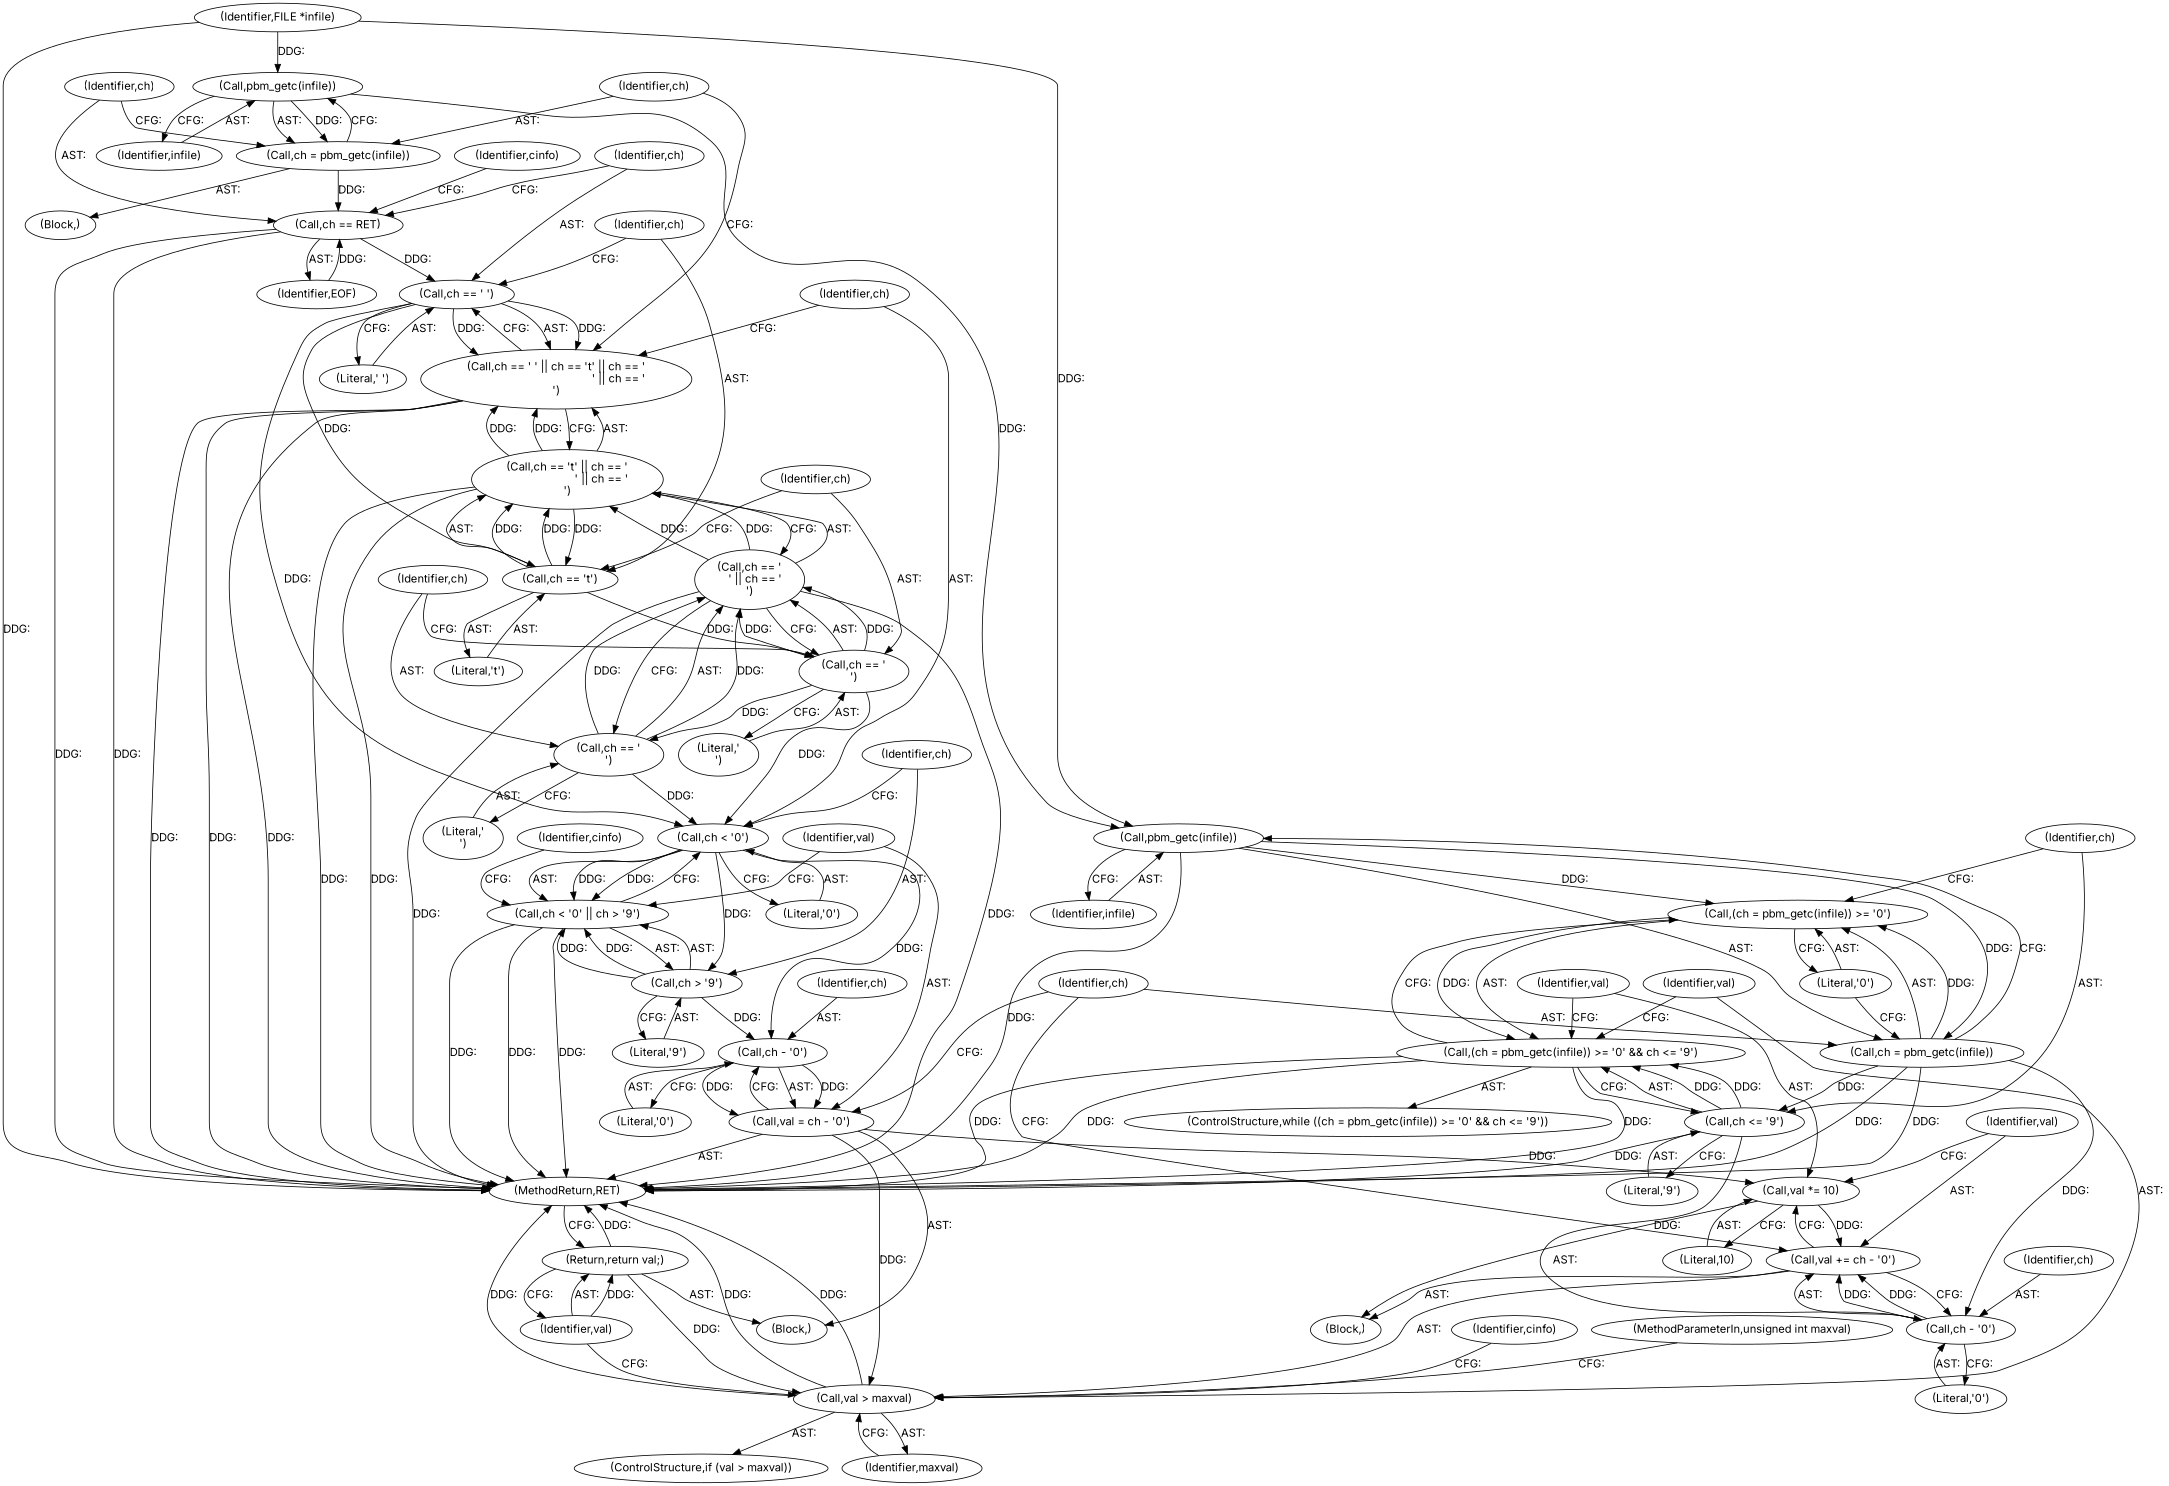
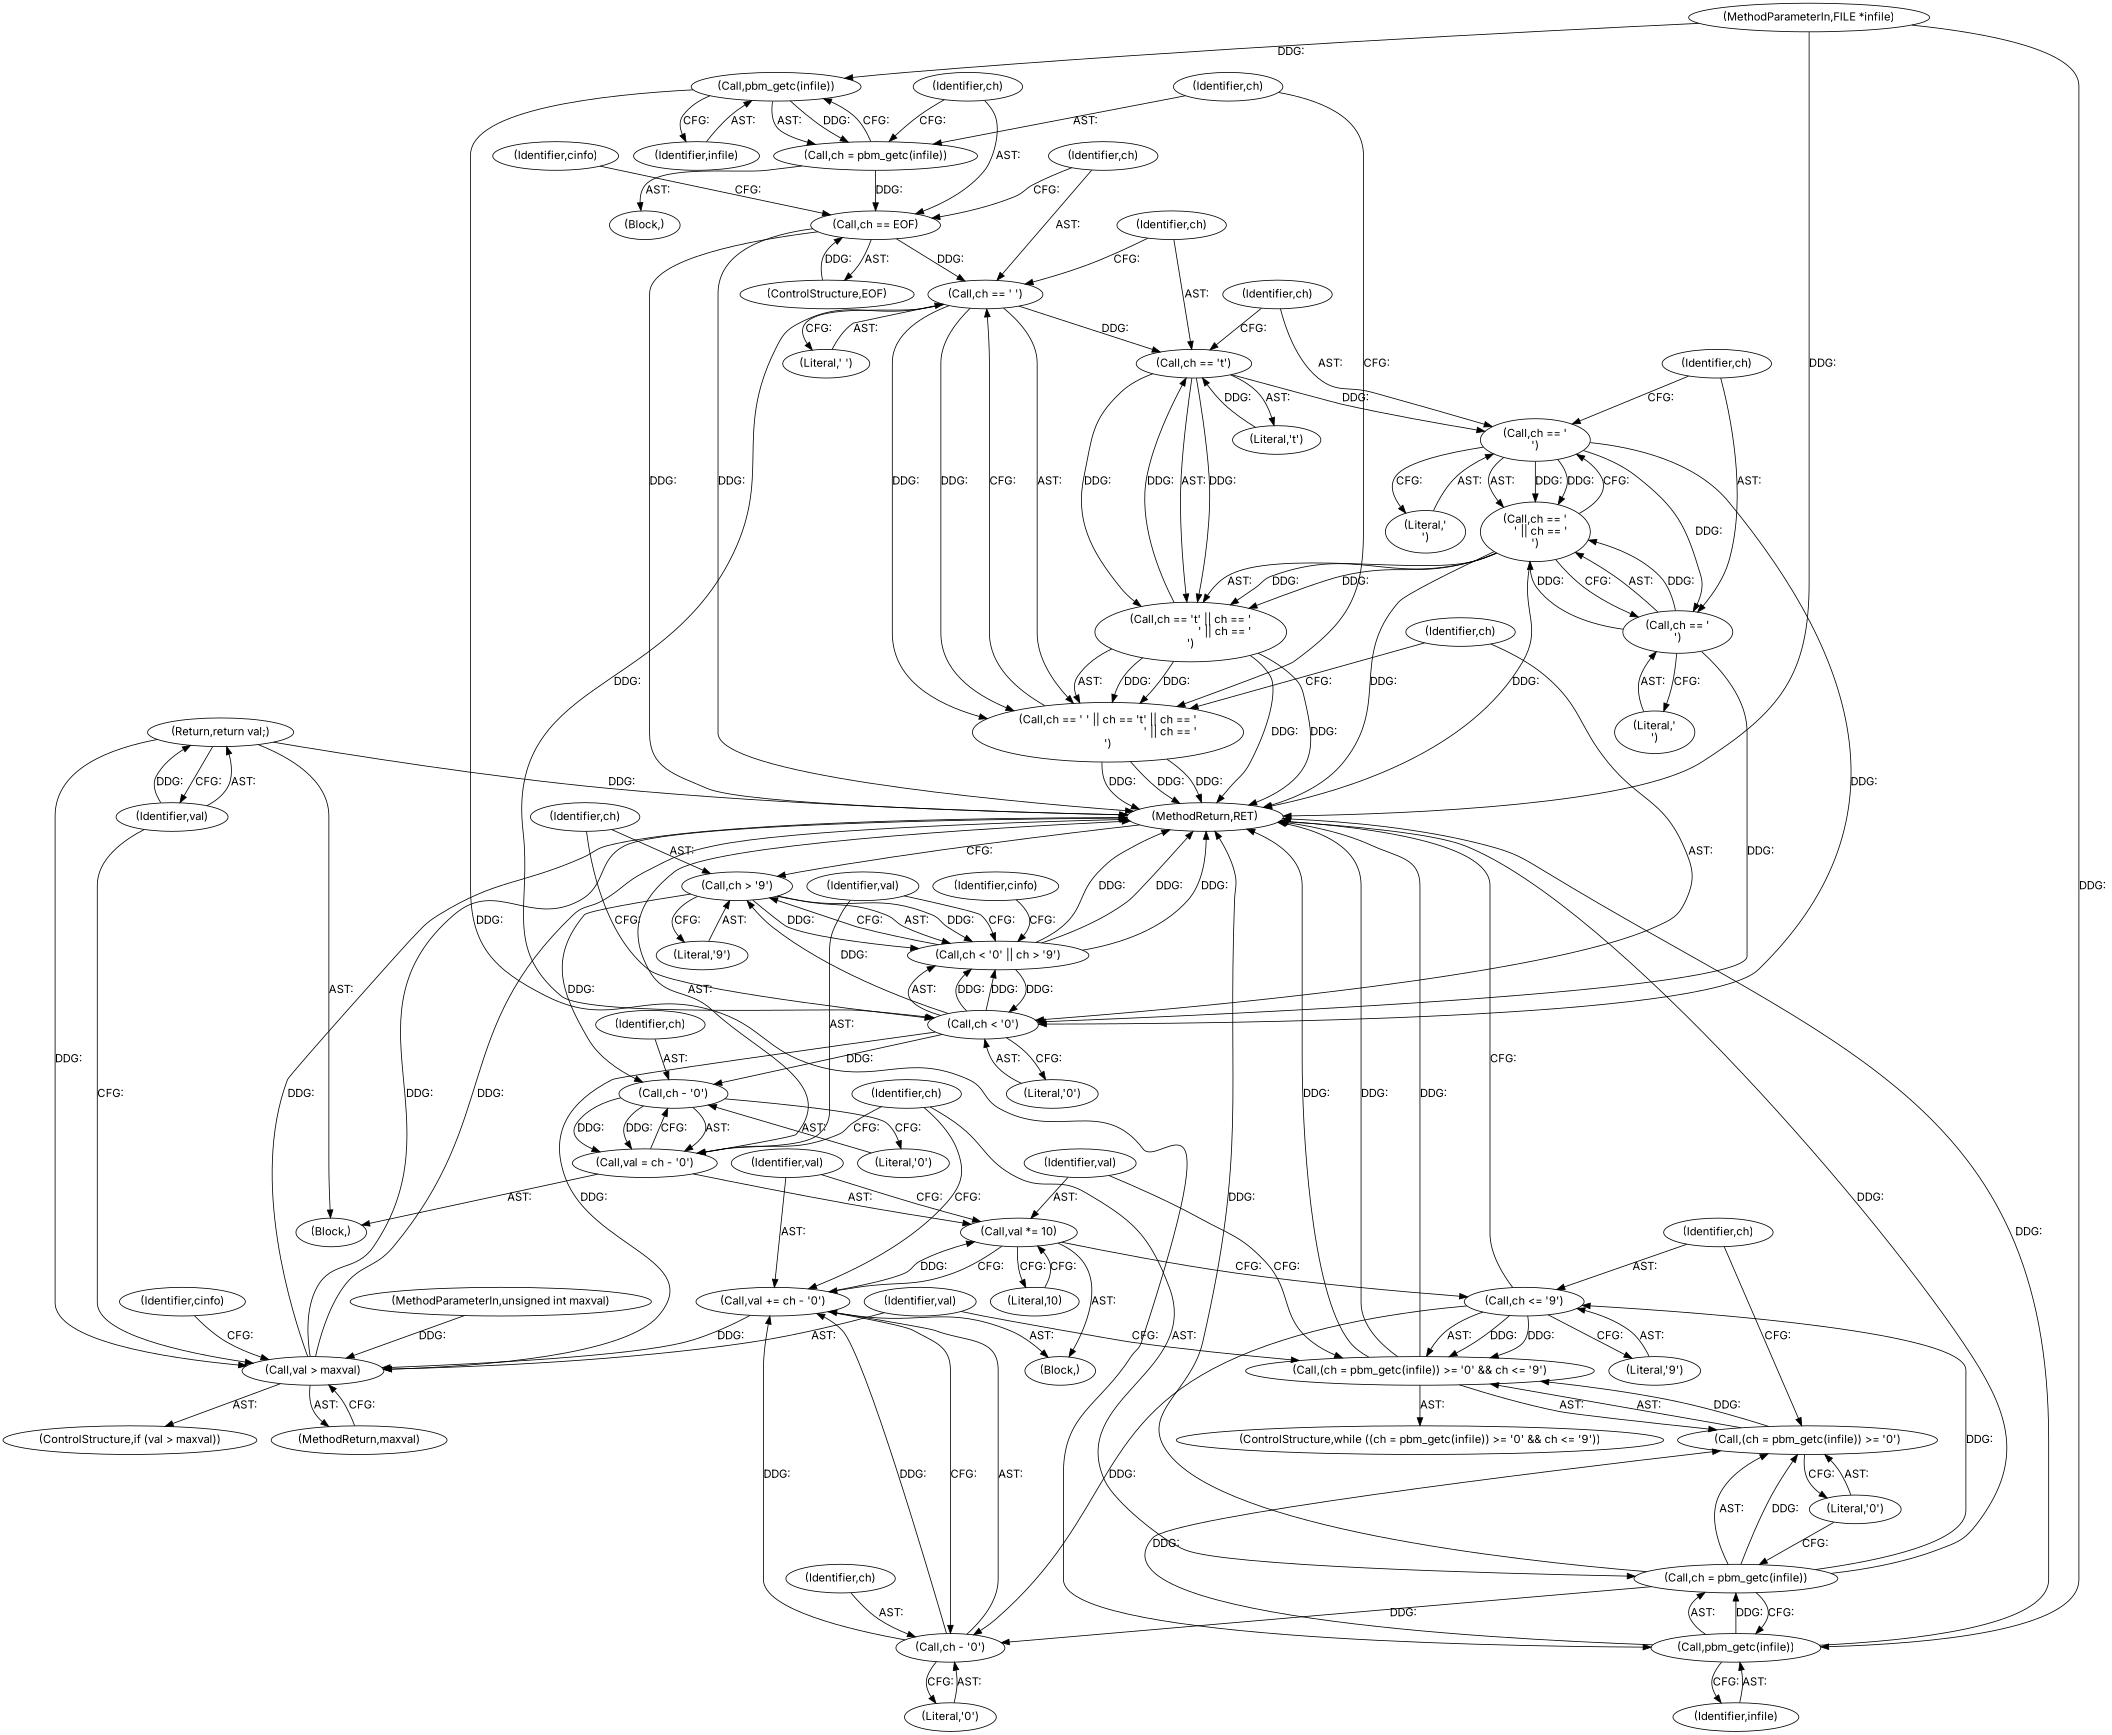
  digraph {
    fontname=Inter
    node [fontname=Inter]
    edge [fontname=Inter]
    n1 [label="(Call,pbm_getc(infile))"]
    n2 [label="(Call,ch = pbm_getc(infile))"]
    n3 [label="(Call,pbm_getc(infile))"]
    n4 [label="(Identifier,infile)"]
-   n5 [label="(Call,ch == RET)"]
+   n5 [label="(Call,ch == EOF)"]
    n6 [label="(Block,)"]
    n7 [label="(MethodReturn,RET)"]
    n8 [label="(Call,(ch = pbm_getc(infile)) >= '0')"]
    n9 [label="(Call,ch = pbm_getc(infile))"]
    n10 [label="(Identifier,infile)"]
-   n11 [label="(Identifier,FILE *infile)"]
+   n11 [label="(MethodParameterIn,FILE *infile)"]
    n12 [label="(Return,return val;)"]
    n13 [label="(Call,ch == ' ')"]
-   n14 [label="(Identifier,EOF)"]
+   n14 [label="(ControlStructure,EOF)"]
    n15 [label="(Call,ch == ' ' || ch == '\t' || ch == '\n' || ch == '\r')"]
    n16 [label="(Call,ch == '\t')"]
    n17 [label="(Call,ch < '0')"]
    n18 [label="(Literal,' ')"]
    n19 [label="(Call,ch == '\t' || ch == '\n' || ch == '\r')"]
    n20 [label="(Call,ch == '\n')"]
    n21 [label="(Literal,'\t')"]
    n22 [label="(Call,ch < '0' || ch > '9')"]
    n23 [label="(Call,ch > '9')"]
    n24 [label="(Call,ch - '0')"]
    n25 [label="(Literal,'0')"]
    n26 [label="(Call,ch == '\n' || ch == '\r')"]
    n27 [label="(Call,ch == '\r')"]
    n28 [label="(Literal,'\n')"]
    n29 [label="(Literal,'\r')"]
    n30 [label="(Literal,'9')"]
    n31 [label="(Call,val = ch - '0')"]
    n32 [label="(Literal,'0')"]
    n33 [label="(Call,val *= 10)"]
    n34 [label="(Call,val > maxval)"]
    n35 [label="(Block,)"]
    n36 [label="(Call,val += ch - '0')"]
    n37 [label="(Block,)"]
    n38 [label="(Literal,10)"]
    n39 [label="(ControlStructure,if (val > maxval))"]
-   n40 [label="(Identifier,maxval)"]
+   n40 [label="(MethodReturn,maxval)"]
    n41 [label="(Call,ch - '0')"]
    n42 [label="(Literal,'0')"]
    n43 [label="(Identifier,val)"]
    n44 [label="(Call,(ch = pbm_getc(infile)) >= '0' && ch <= '9')"]
    n45 [label="(Literal,'0')"]
    n46 [label="(Call,ch <= '9')"]
    n47 [label="(ControlStructure,while ((ch = pbm_getc(infile)) >= '0' && ch <= '9'))"]
    n48 [label="(Literal,'9')"]
    n49 [label="(Identifier,ch)"]
    n50 [label="(Identifier,cinfo)"]
    n51 [label="(Identifier,ch)"]
    n52 [label="(Identifier,ch)"]
    n53 [label="(Identifier,ch)"]
    n54 [label="(Identifier,ch)"]
    n55 [label="(Identifier,val)"]
    n56 [label="(Identifier,val)"]
    n57 [label="(Identifier,cinfo)"]
    n58 [label="(Identifier,ch)"]
    n59 [label="(Identifier,ch)"]
    n60 [label="(Identifier,ch)"]
    n61 [label="(Identifier,ch)"]
    n62 [label="(Identifier,cinfo)"]
    n63 [label="(Identifier,ch)"]
    n64 [label="(Identifier,ch)"]
    n65 [label="(Identifier,val)"]
    n66 [label="(Identifier,val)"]
    n67 [label="(MethodParameterIn,unsigned int maxval)"]
    n68 [label="(Identifier,ch)"]
    n1 -> n2 [label="AST: "]
    n1 -> n2 [label="DDG: "]
    n1 -> n3 [label="DDG: "]
    n1 -> n4 [label="CFG: "]
    n2 -> n1 [label="CFG: "]
    n2 -> n5 [label="DDG: "]
    n2 -> n6 [label="AST: "]
    n3 -> n7 [label="DDG: "]
    n3 -> n8 [label="DDG: "]
    n3 -> n9 [label="AST: "]
    n3 -> n9 [label="DDG: "]
    n3 -> n10 [label="CFG: "]
    n4 -> n1 [label="AST: "]
    n5 -> n7 [label="DDG: "]
    n5 -> n7 [label="DDG: "]
    n5 -> n13 [label="DDG: "]
    n5 -> n14 [label="AST: "]
-   n7 -> n12 [label="CFG: "]
+   n7 -> n23 [label="CFG: "]
    n8 -> n44 [label="AST: "]
    n8 -> n44 [label="DDG: "]
    n8 -> n45 [label="CFG: "]
    n9 -> n3 [label="CFG: "]
    n9 -> n7 [label="DDG: "]
    n9 -> n7 [label="DDG: "]
    n9 -> n8 [label="AST: "]
    n9 -> n8 [label="DDG: "]
    n9 -> n41 [label="DDG: "]
    n9 -> n46 [label="DDG: "]
    n10 -> n3 [label="AST: "]
    n11 -> n1 [label="DDG: "]
    n11 -> n3 [label="DDG: "]
    n11 -> n7 [label="DDG: "]
    n12 -> n7 [label="DDG: "]
    n12 -> n34 [label="DDG: "]
    n12 -> n35 [label="AST: "]
    n12 -> n43 [label="CFG: "]
    n13 -> n15 [label="AST: "]
    n13 -> n15 [label="DDG: "]
    n13 -> n15 [label="DDG: "]
    n13 -> n16 [label="DDG: "]
    n13 -> n17 [label="DDG: "]
    n13 -> n18 [label="CFG: "]
    n14 -> n5 [label="DDG: "]
    n15 -> n7 [label="DDG: "]
    n15 -> n7 [label="DDG: "]
    n15 -> n7 [label="DDG: "]
    n15 -> n13 [label="CFG: "]
-   n15 -> n19 [label="CFG: "]
    n16 -> n19 [label="AST: "]
    n16 -> n19 [label="DDG: "]
    n16 -> n19 [label="DDG: "]
    n16 -> n20 [label="DDG: "]
    n16 -> n21 [label="AST: "]
    n17 -> n22 [label="AST: "]
    n17 -> n22 [label="DDG: "]
    n17 -> n22 [label="DDG: "]
    n17 -> n23 [label="DDG: "]
    n17 -> n24 [label="DDG: "]
    n17 -> n25 [label="CFG: "]
    n18 -> n13 [label="AST: "]
    n19 -> n7 [label="DDG: "]
    n19 -> n7 [label="DDG: "]
    n19 -> n15 [label="AST: "]
    n19 -> n15 [label="DDG: "]
    n19 -> n15 [label="DDG: "]
    n19 -> n16 [label="DDG: "]
-   n19 -> n26 [label="CFG: "]
    n20 -> n17 [label="DDG: "]
    n20 -> n26 [label="AST: "]
    n20 -> n26 [label="DDG: "]
    n20 -> n26 [label="DDG: "]
    n20 -> n27 [label="DDG: "]
    n20 -> n28 [label="CFG: "]
-   n21 -> n16 [label="AST: "]
+   n21 -> n16 [label="DDG: "]
    n22 -> n7 [label="DDG: "]
    n22 -> n7 [label="DDG: "]
    n22 -> n7 [label="DDG: "]
-   n22 -> n17 [label="CFG: "]
-   n22 -> n23 [label="AST: "]
+   n22 -> n17 [label="DDG: "]
+   n22 -> n23 [label="CFG: "]
    n23 -> n22 [label="AST: "]
    n23 -> n22 [label="DDG: "]
    n23 -> n22 [label="DDG: "]
    n23 -> n24 [label="DDG: "]
    n23 -> n30 [label="CFG: "]
    n24 -> n31 [label="AST: "]
    n24 -> n31 [label="DDG: "]
    n24 -> n31 [label="DDG: "]
    n24 -> n32 [label="CFG: "]
    n25 -> n17 [label="AST: "]
    n26 -> n7 [label="DDG: "]
    n26 -> n7 [label="DDG: "]
    n26 -> n19 [label="AST: "]
    n26 -> n19 [label="DDG: "]
    n26 -> n19 [label="DDG: "]
    n26 -> n20 [label="CFG: "]
    n26 -> n27 [label="CFG: "]
    n27 -> n17 [label="DDG: "]
    n27 -> n26 [label="AST: "]
    n27 -> n26 [label="DDG: "]
    n27 -> n26 [label="DDG: "]
    n27 -> n29 [label="CFG: "]
    n28 -> n20 [label="AST: "]
    n29 -> n27 [label="AST: "]
    n30 -> n23 [label="AST: "]
    n31 -> n7 [label="AST: "]
    n31 -> n24 [label="CFG: "]
-   n31 -> n33 [label="DDG: "]
-   n31 -> n34 [label="DDG: "]
+   n31 -> n33 [label="AST: "]
+   n17 -> n34 [label="DDG: "]
    n31 -> n35 [label="AST: "]
    n32 -> n24 [label="AST: "]
-   n33 -> n36 [label="DDG: "]
+   n33 -> n36 [label="CFG: "]
    n33 -> n37 [label="AST: "]
    n33 -> n38 [label="CFG: "]
    n34 -> n7 [label="DDG: "]
    n34 -> n7 [label="DDG: "]
    n34 -> n7 [label="DDG: "]
    n34 -> n39 [label="AST: "]
    n34 -> n40 [label="AST: "]
-   n36 -> n33 [label="CFG: "]
-   n36 -> n34 [label="AST: "]
+   n36 -> n33 [label="DDG: "]
+   n36 -> n34 [label="DDG: "]
    n36 -> n37 [label="AST: "]
    n36 -> n41 [label="CFG: "]
-   n38 -> n33 [label="AST: "]
+   n38 -> n33 [label="CFG: "]
    n40 -> n34 [label="CFG: "]
    n41 -> n36 [label="AST: "]
    n41 -> n36 [label="DDG: "]
    n41 -> n36 [label="DDG: "]
    n41 -> n42 [label="CFG: "]
    n42 -> n41 [label="AST: "]
    n43 -> n12 [label="AST: "]
    n43 -> n12 [label="DDG: "]
    n43 -> n34 [label="CFG: "]
    n44 -> n7 [label="DDG: "]
    n44 -> n7 [label="DDG: "]
    n44 -> n7 [label="DDG: "]
-   n44 -> n8 [label="CFG: "]
-   n44 -> n46 [label="CFG: "]
+   n44 -> n8 [label="AST: "]
+   n33 -> n46 [label="CFG: "]
    n44 -> n47 [label="AST: "]
    n45 -> n8 [label="AST: "]
    n45 -> n9 [label="CFG: "]
-   n46 -> n7 [label="DDG: "]
+   n46 -> n7 [label="CFG: "]
    n46 -> n41 [label="DDG: "]
    n46 -> n44 [label="AST: "]
    n46 -> n44 [label="DDG: "]
    n46 -> n44 [label="DDG: "]
    n46 -> n48 [label="CFG: "]
    n48 -> n46 [label="AST: "]
    n49 -> n2 [label="CFG: "]
    n49 -> n5 [label="AST: "]
    n50 -> n22 [label="CFG: "]
    n51 -> n17 [label="CFG: "]
    n51 -> n23 [label="AST: "]
    n52 -> n9 [label="AST: "]
    n52 -> n31 [label="CFG: "]
    n52 -> n36 [label="CFG: "]
    n53 -> n8 [label="CFG: "]
    n53 -> n46 [label="AST: "]
    n54 -> n5 [label="CFG: "]
    n54 -> n13 [label="AST: "]
    n55 -> n22 [label="CFG: "]
    n55 -> n31 [label="AST: "]
    n56 -> n34 [label="AST: "]
    n56 -> n44 [label="CFG: "]
    n57 -> n34 [label="CFG: "]
    n58 -> n15 [label="CFG: "]
    n58 -> n17 [label="AST: "]
    n59 -> n41 [label="AST: "]
    n60 -> n2 [label="AST: "]
    n60 -> n15 [label="CFG: "]
    n61 -> n13 [label="CFG: "]
    n61 -> n16 [label="AST: "]
    n62 -> n5 [label="CFG: "]
    n63 -> n20 [label="CFG: "]
    n63 -> n27 [label="AST: "]
    n64 -> n24 [label="AST: "]
    n65 -> n33 [label="AST: "]
    n65 -> n44 [label="CFG: "]
    n66 -> n33 [label="CFG: "]
    n66 -> n36 [label="AST: "]
-   n67 -> n34 [label="CFG: "]
+   n67 -> n34 [label="DDG: "]
    n68 -> n16 [label="CFG: "]
    n68 -> n20 [label="AST: "]
  }
